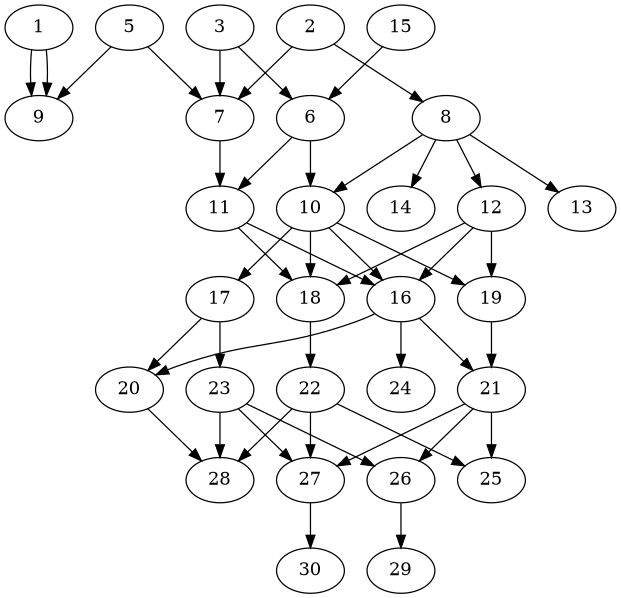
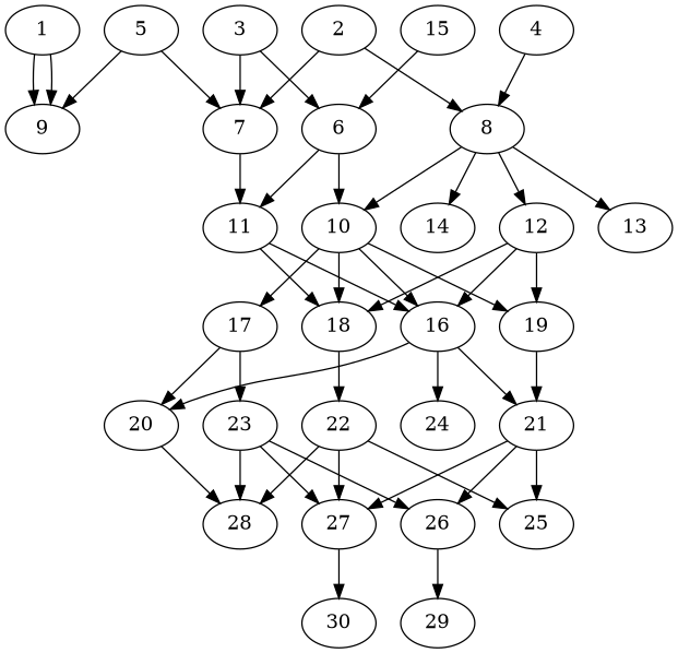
  digraph {
    node [alpha=0.17]
    1 [alpha=0.10 expect_size=45613056]
    9 [alpha=0.01 expect_size=40737792]
    2 [alpha=0.06 expect_size=35373056]
    7 [alpha=0.18 expect_size=43792384]
    8 [alpha=0.03 expect_size=15596544]
    11 [alpha=0.12 expect_size=8244224]
    10 [alpha=0.07 expect_size=10720256]
    12 [expect_size=32024576]
    13 [alpha=0.02 expect_size=45328384]
    14 [alpha=0.10 expect_size=31207424]
    16 [alpha=0.18 expect_size=31910912]
    18 [expect_size=13452288]
    17 [alpha=0.08 expect_size=18048000]
    19 [alpha=0.13 expect_size=20143104]
    3 [alpha=0.14 expect_size=28832768]
    6 [alpha=0.14 expect_size=32417792]
    15 [alpha=0.01 expect_size=23249920]
+   4 [expect_size=24786944]
    5 [alpha=0.04 expect_size=47478784]
    20 [alpha=0.05 expect_size=22384640]
    21 [alpha=0.15 expect_size=37866496]
    24 [alpha=0.10 expect_size=14826496]
    23 [alpha=0.09 expect_size=10968064]
    22 [expect_size=18141184]
    28 [alpha=0.15 expect_size=7211008]
    25 [alpha=0.08 expect_size=37428224]
    26 [alpha=0.18 expect_size=40201216]
    27 [alpha=0.04 expect_size=36382720]
    29 [alpha=0.00 expect_size=47320064]
    30 [alpha=0.08 expect_size=30971904]
    1 -> 9
    1 -> 9
    2 -> 7
    2 -> 8
    7 -> 11
    8 -> 10
    8 -> 12
    8 -> 13
    8 -> 14
    11 -> 16
    11 -> 18
    10 -> 16
    10 -> 18
    10 -> 17
    10 -> 19
    12 -> 16
    12 -> 18
    12 -> 19
    16 -> 20
    16 -> 21
    16 -> 24
    18 -> 22
    17 -> 20
    17 -> 23
    19 -> 21
    3 -> 7
    3 -> 6
    6 -> 11
    6 -> 10
    15 -> 6
+   4 -> 8
    5 -> 9
    5 -> 7
    20 -> 28
    21 -> 25
    21 -> 26
    21 -> 27
    23 -> 28
    23 -> 26
    23 -> 27
    22 -> 28
    22 -> 25
    22 -> 27
    26 -> 29
    27 -> 30
  }
